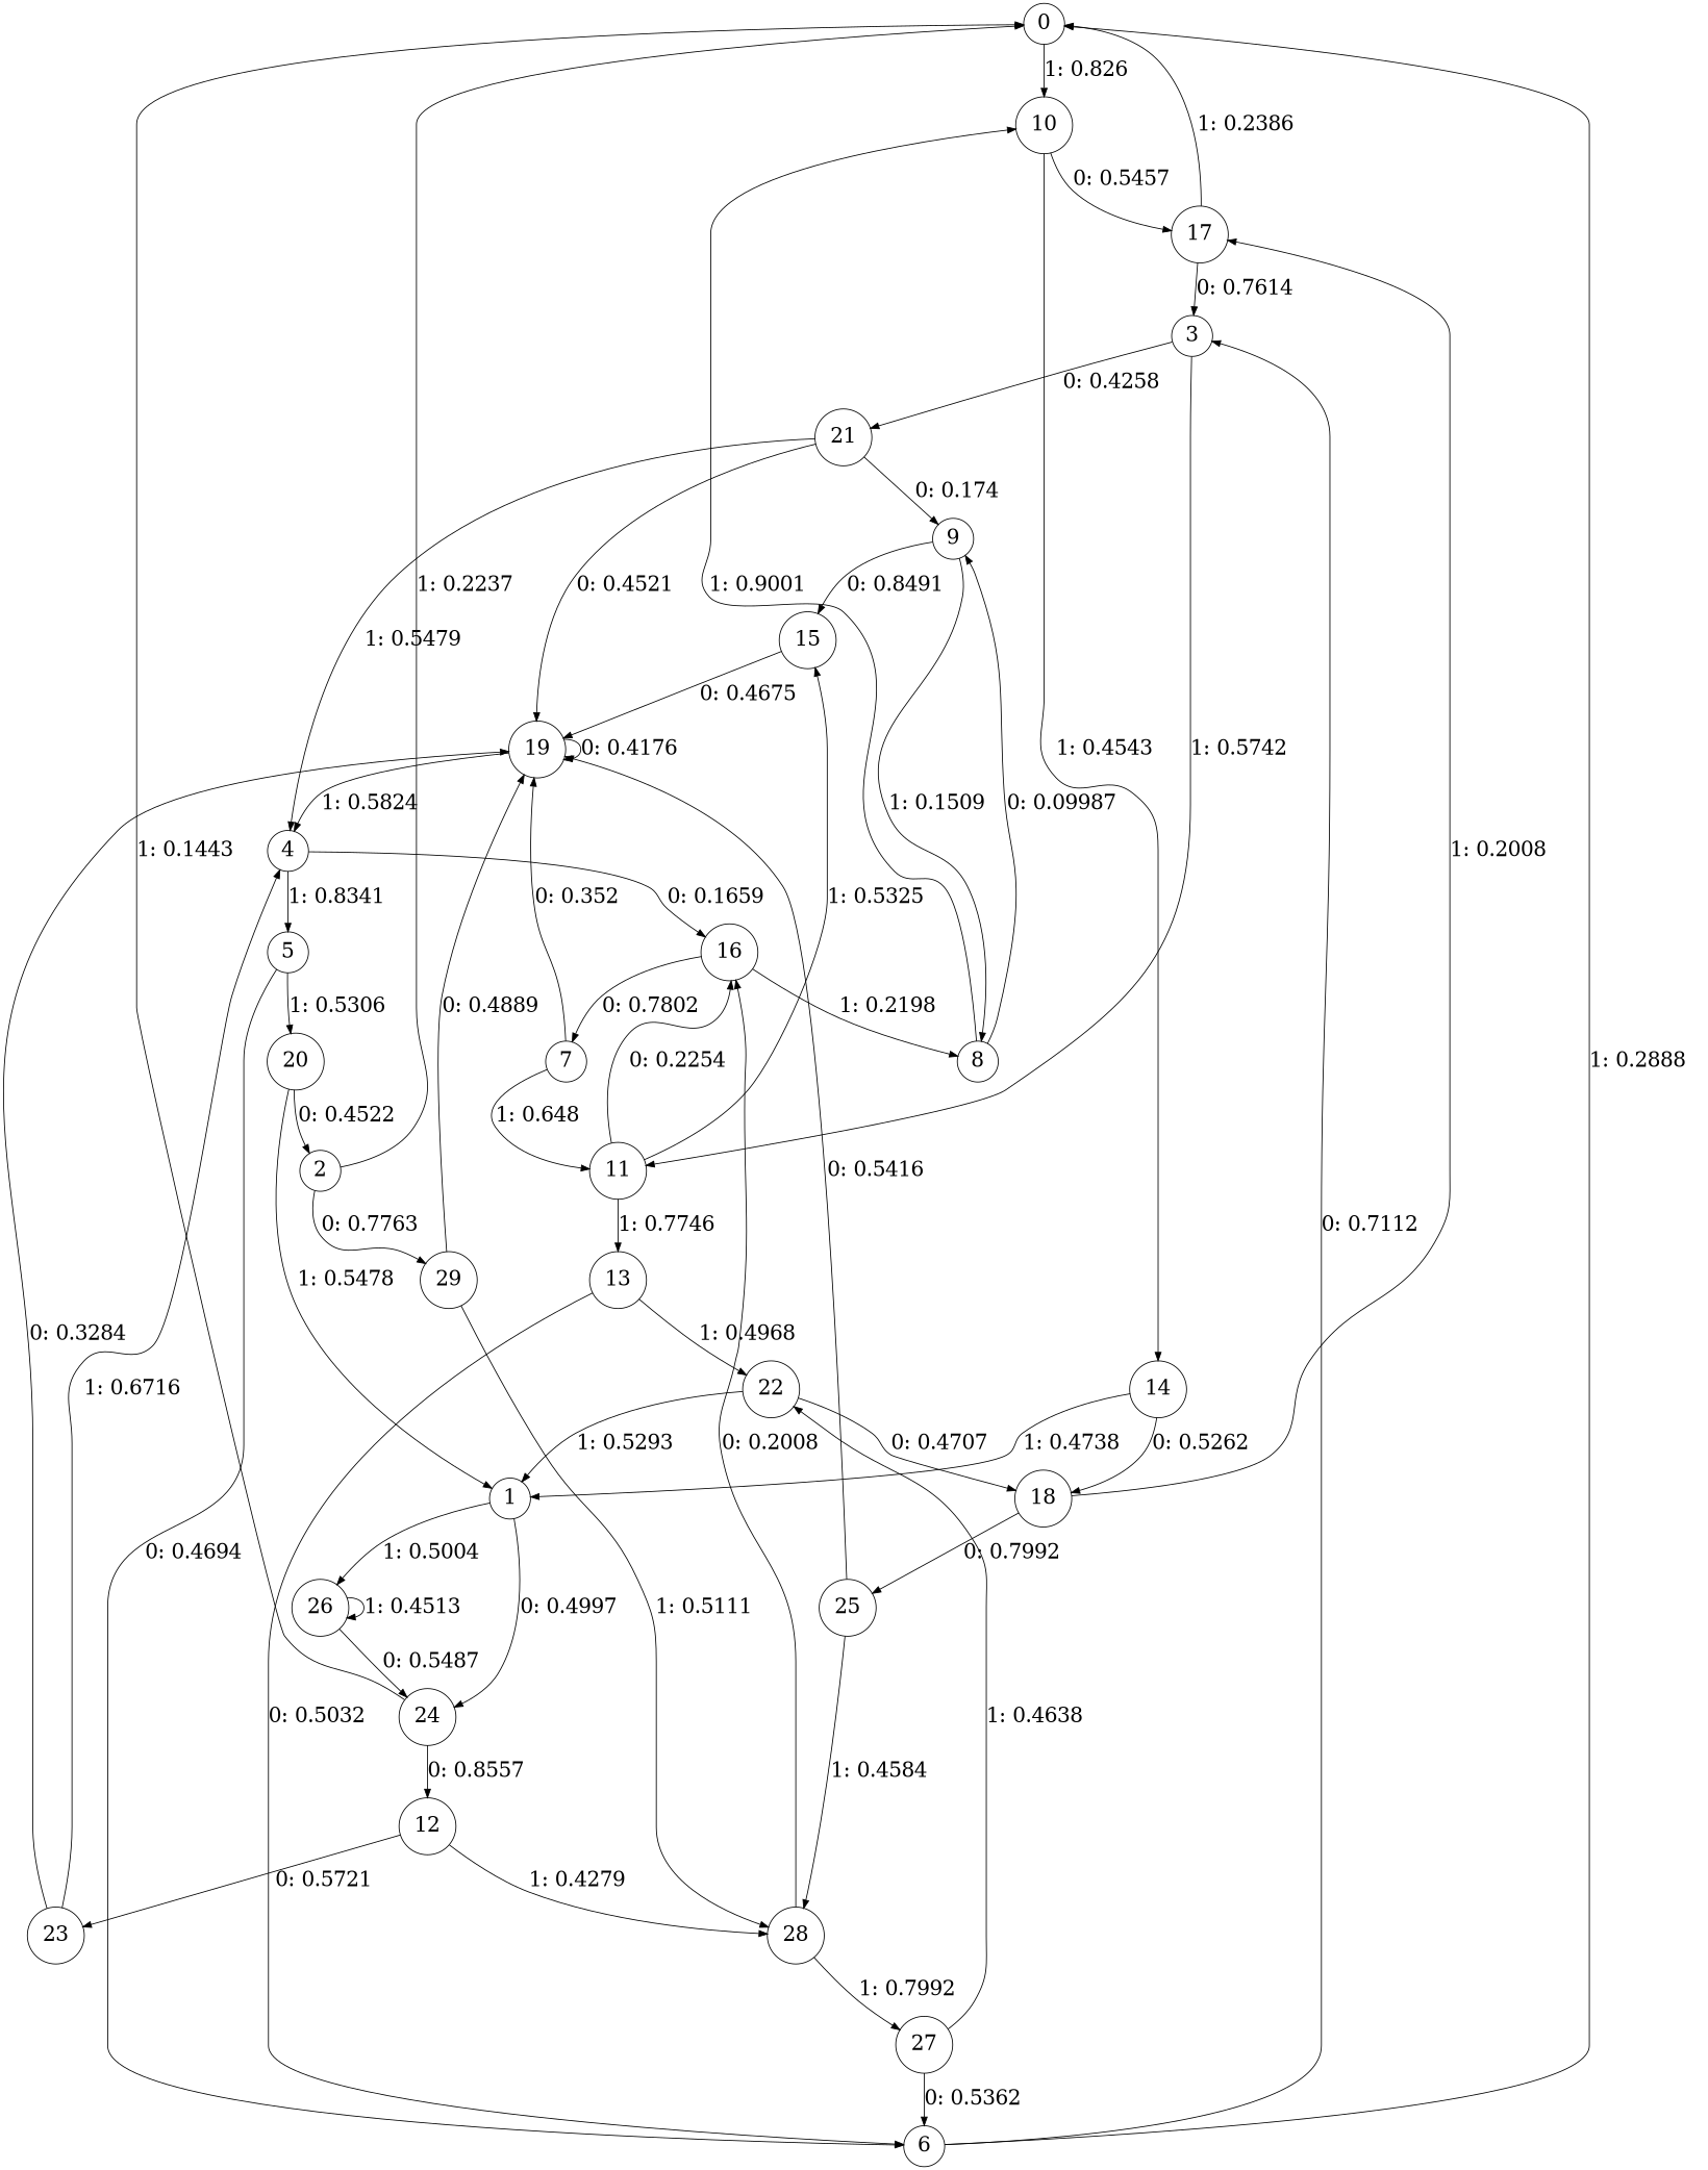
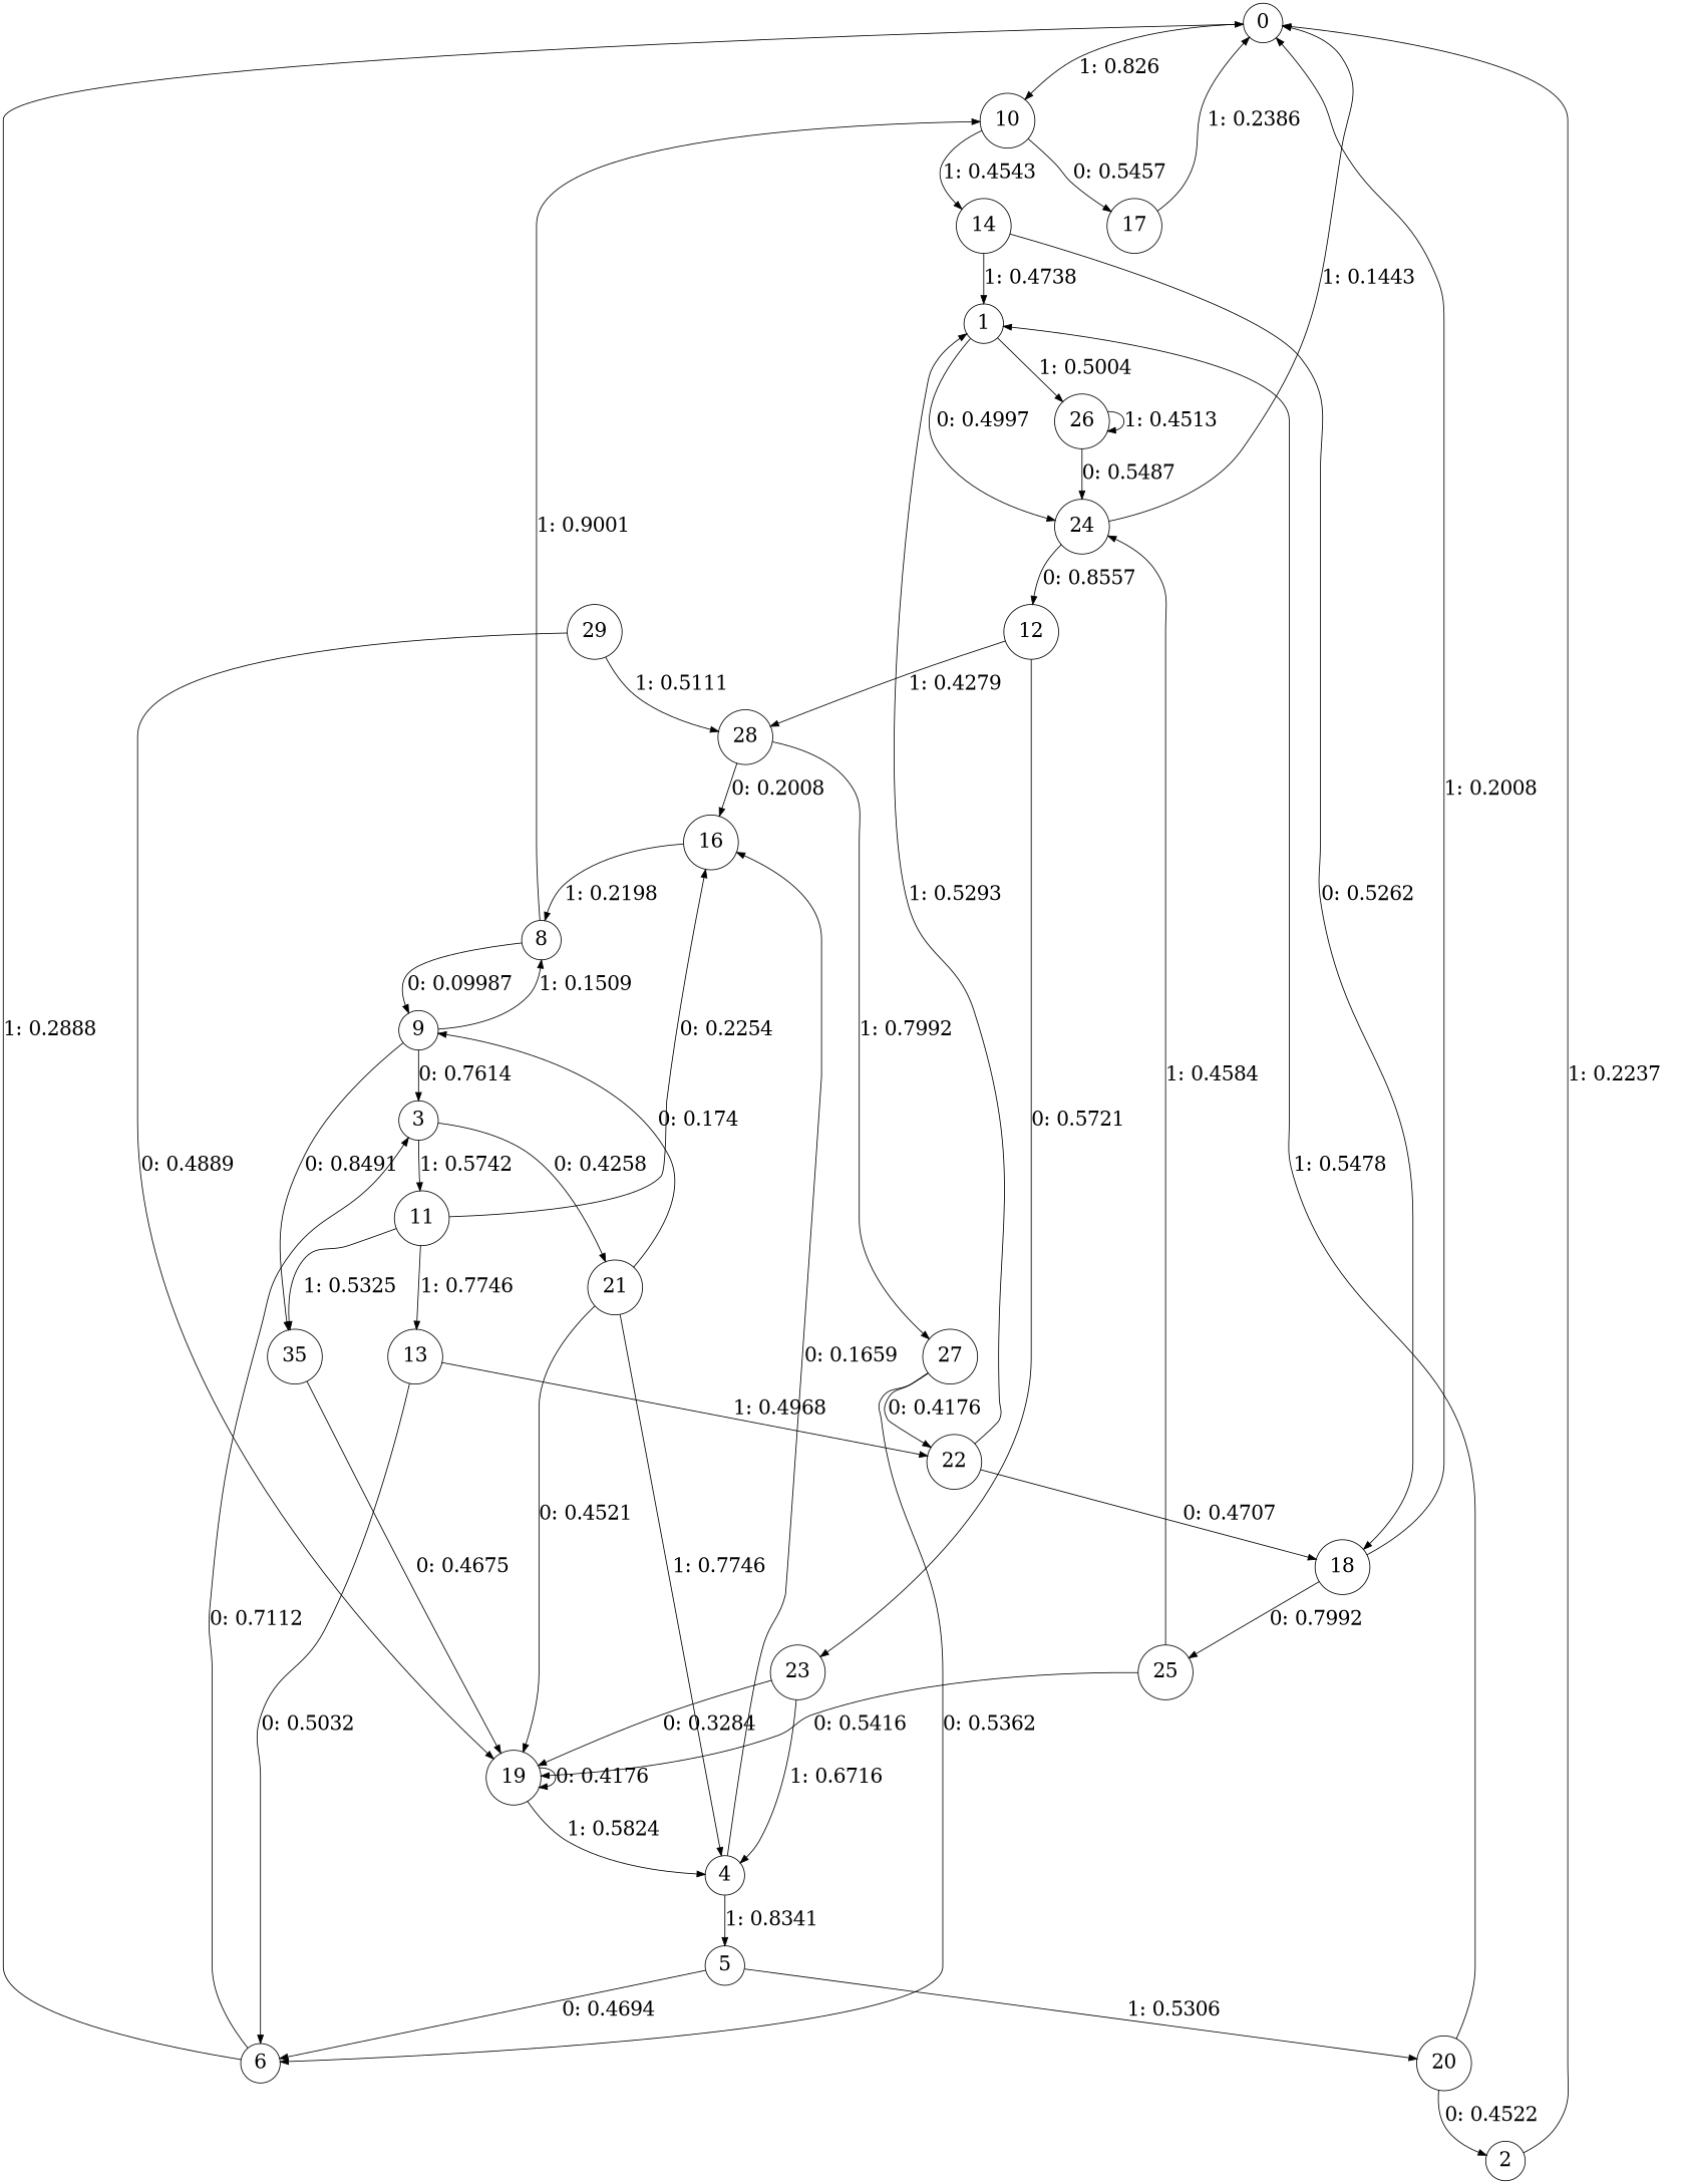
  digraph {
    node [fontsize=24 shape=circle]
    edge [fontsize=24]
    0
    10
    9
    8
-   15
+   15 [label=35]
    17
    14
    19
    3
    1
    18
    24
    26
    12
    28
    23
    2
    29
    4
    16
    27
    21
    11
    13
    5
-   7
    6
    22
    20
    25
    0 -> 10 [label="1: 0.826    "]
    10 -> 17 [label="0: 0.5457   "]
    10 -> 14 [label="1: 0.4543   "]
    9 -> 8 [label="1: 0.1509   "]
    9 -> 15 [label="0: 0.8491   "]
    8 -> 10 [label="1: 0.9001   "]
    8 -> 9 [label="0: 0.09987  "]
    15 -> 19 [label="0: 0.4675   "]
    17 -> 0 [label="1: 0.2386   "]
-   17 -> 3 [label="0: 0.7614   "]
+   9 -> 3 [label="0: 0.7614   "]
    14 -> 1 [label="1: 0.4738   "]
    14 -> 18 [label="0: 0.5262   "]
    19 -> 19 [label="0: 0.4176   "]
    19 -> 4 [label="1: 0.5824   "]
    3 -> 21 [label="0: 0.4258   "]
    3 -> 11 [label="1: 0.5742   "]
    1 -> 24 [label="0: 0.4997   "]
    1 -> 26 [label="1: 0.5004   "]
-   18 -> 17 [label="1: 0.2008   "]
+   18 -> 0 [label="1: 0.2008   "]
    18 -> 25 [label="0: 0.7992   "]
    24 -> 0 [label="1: 0.1443   "]
    24 -> 12 [label="0: 0.8557   "]
    26 -> 24 [label="0: 0.5487   "]
    26 -> 26 [label="1: 0.4513   "]
    12 -> 28 [label="1: 0.4279   "]
    12 -> 23 [label="0: 0.5721   "]
    28 -> 16 [label="0: 0.2008   "]
    28 -> 27 [label="1: 0.7992   "]
    23 -> 19 [label="0: 0.3284   "]
    23 -> 4 [label="1: 0.6716   "]
    2 -> 0 [label="1: 0.2237   "]
-   2 -> 29 [label="0: 0.7763   "]
    29 -> 19 [label="0: 0.4889   "]
    29 -> 28 [label="1: 0.5111   "]
    4 -> 16 [label="0: 0.1659   "]
    4 -> 5 [label="1: 0.8341   "]
    16 -> 8 [label="1: 0.2198   "]
-   16 -> 7 [label="0: 0.7802   "]
    27 -> 6 [label="0: 0.5362   "]
-   27 -> 22 [label="1: 0.4638   "]
+   27 -> 22 [label="0: 0.4176   "]
    21 -> 9 [label="0: 0.174    "]
    21 -> 19 [label="0: 0.4521   "]
-   21 -> 4 [label="1: 0.5479   "]
+   21 -> 4 [label="1: 0.7746   "]
    11 -> 15 [label="1: 0.5325   "]
    11 -> 16 [label="0: 0.2254   "]
    11 -> 13 [label="1: 0.7746   "]
    13 -> 6 [label="0: 0.5032   "]
    13 -> 22 [label="1: 0.4968   "]
    5 -> 6 [label="0: 0.4694   "]
    5 -> 20 [label="1: 0.5306   "]
-   7 -> 19 [label="0: 0.352    "]
-   7 -> 11 [label="1: 0.648    "]
    6 -> 0 [label="1: 0.2888   "]
    6 -> 3 [label="0: 0.7112   "]
    22 -> 1 [label="1: 0.5293   "]
    22 -> 18 [label="0: 0.4707   "]
    20 -> 1 [label="1: 0.5478   "]
    20 -> 2 [label="0: 0.4522   "]
    25 -> 19 [label="0: 0.5416   "]
-   25 -> 28 [label="1: 0.4584   "]
+   25 -> 24 [label="1: 0.4584   "]
  }
